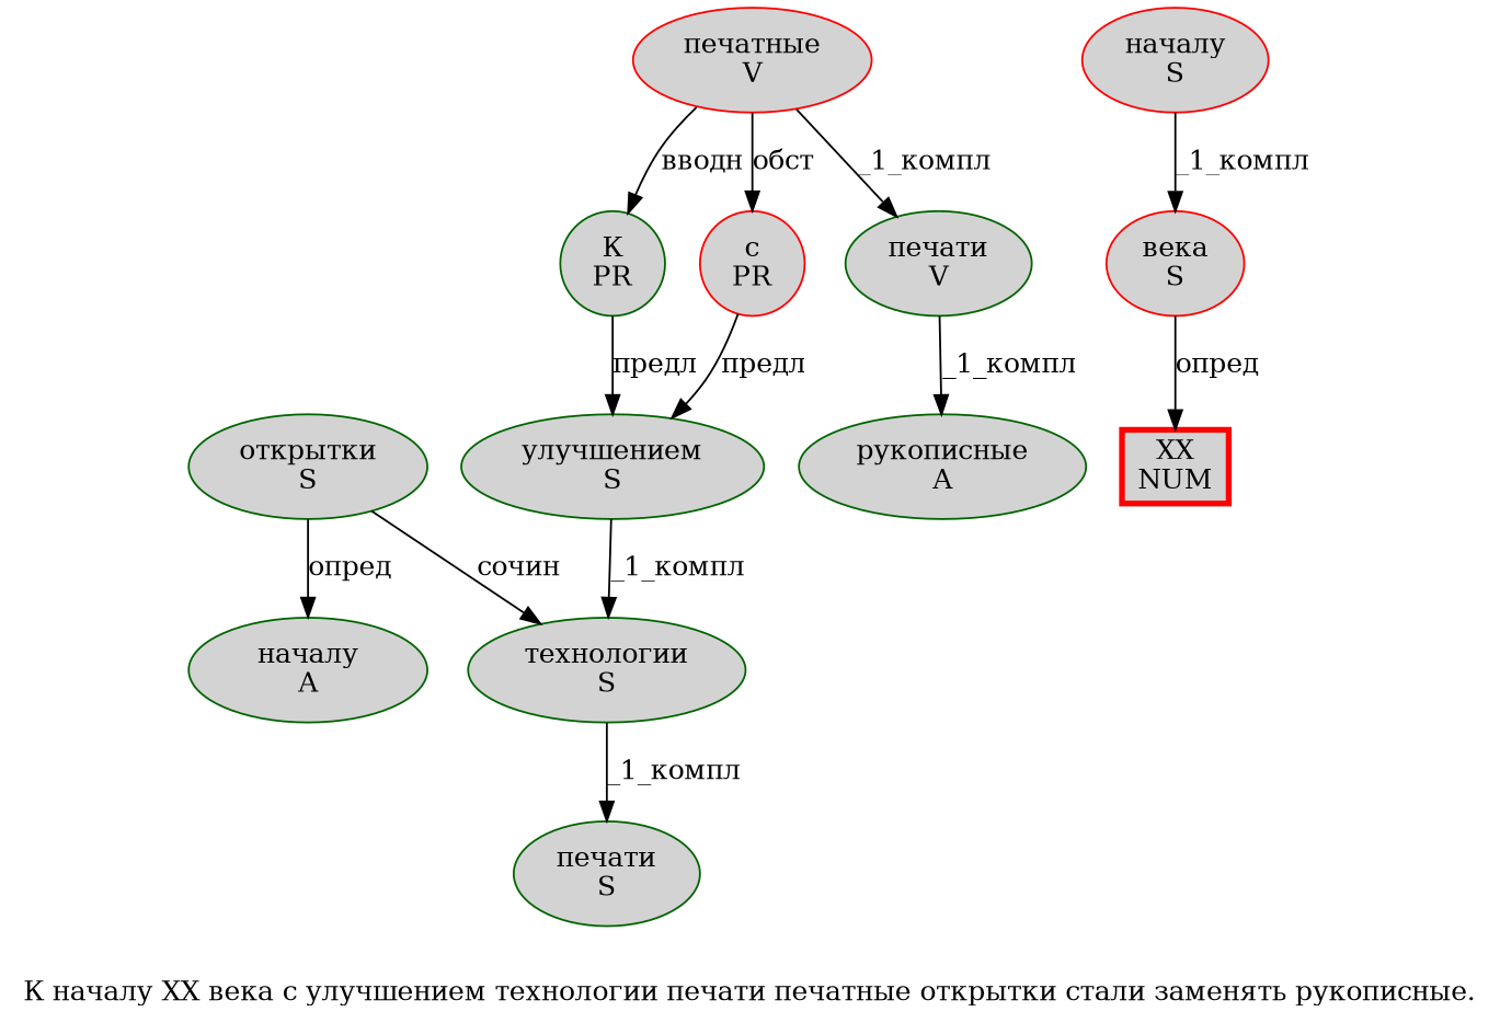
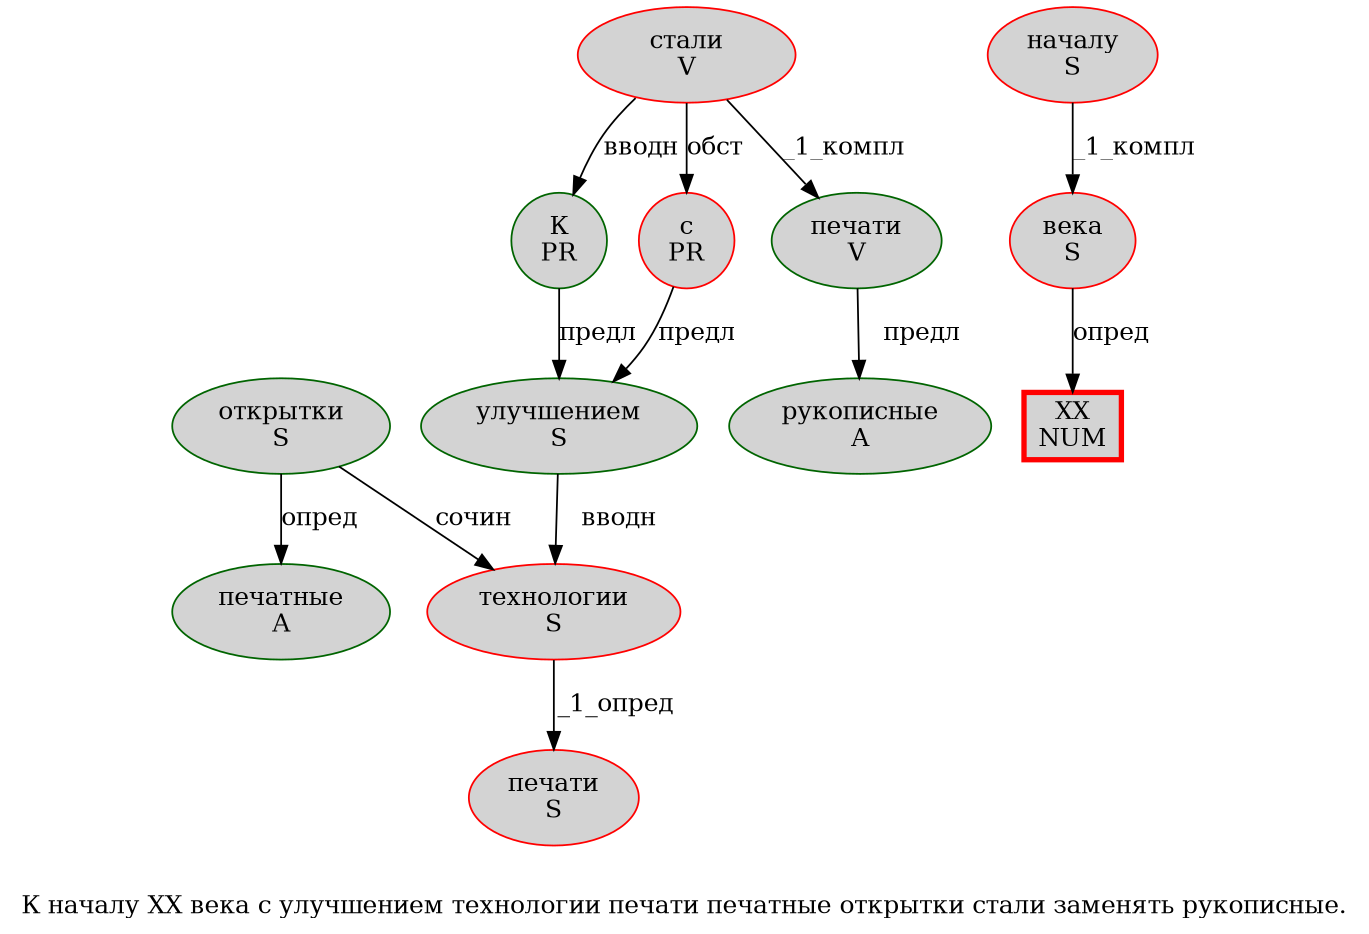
  digraph {
    label="К началу XX века с улучшением технологии печати печатные открытки стали заменять рукописные."
    node [color=red fillcolor=lightgray penwidth=1 shape=ellipse style=filled]
    n1 [color=darkgreen label="К\nPR"]
    n2 [color=darkgreen label="улучшением\nS"]
    n3 [label="началу\nS"]
    n4 [label="века\nS"]
    n5 [label="XX\nNUM" penwidth=3 shape=box]
    n6 [label="с\nPR"]
-   n7 [color=darkgreen label="технологии\nS"]
-   n8 [color=darkgreen label="печати\nS"]
+   n7 [label="технологии\nS"]
+   n8 [label="печати\nS"]
    n9 [color=darkgreen label="открытки\nS"]
-   n10 [color=darkgreen label="началу\nA"]
-   n11 [label="печатные\nV"]
+   n10 [color=darkgreen label="печатные\nA"]
+   n11 [label="стали\nV"]
    n12 [color=darkgreen label="печати\nV"]
    n13 [color=darkgreen label="рукописные\nA"]
    n1 -> n2 [label="предл"]
-   n2 -> n7 [label="_1_компл"]
+   n2 -> n7 [label="вводн"]
    n3 -> n4 [label="_1_компл"]
    n4 -> n5 [label="опред"]
    n6 -> n2 [label="предл"]
-   n7 -> n8 [label="_1_компл"]
+   n7 -> n8 [label="_1_опред"]
    n9 -> n7 [label="сочин"]
    n9 -> n10 [label="опред"]
    n11 -> n1 [label="вводн"]
    n11 -> n6 [label="обст"]
    n11 -> n12 [label="_1_компл"]
-   n12 -> n13 [label="_1_компл"]
+   n12 -> n13 [label="предл"]
  }
